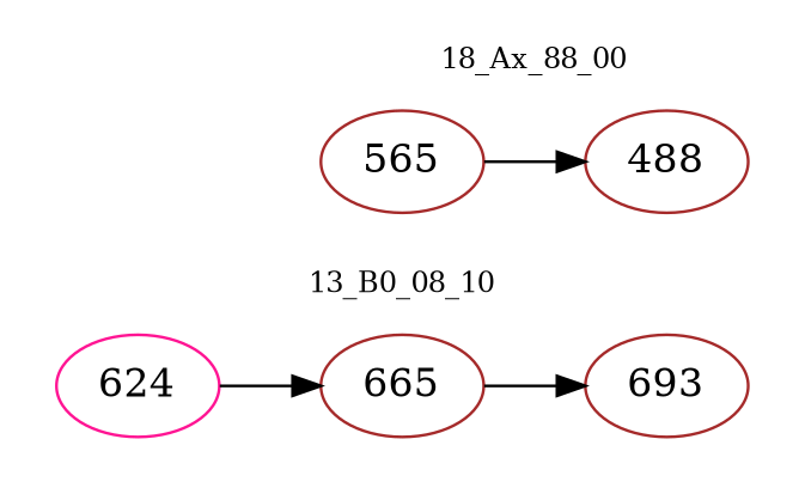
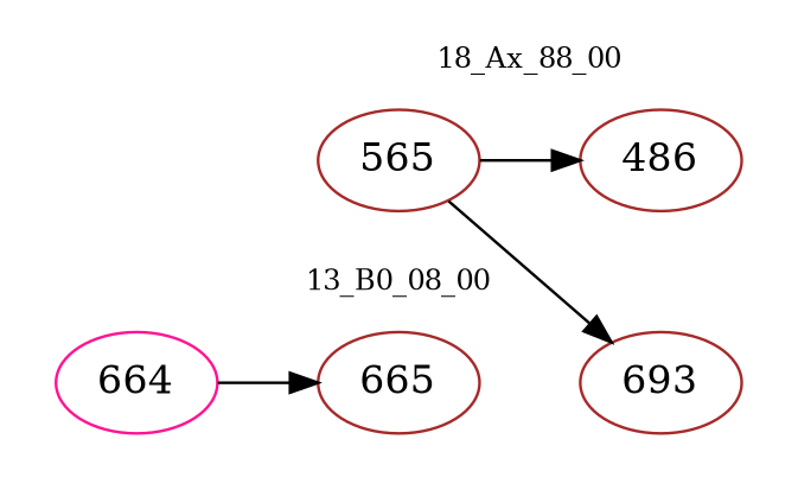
  digraph {
    rankdir=LR
    node [color=brown]
    edge [color=black]
    n1 [label=565]
-   n2 [label=488]
-   n3 [color=deeppink label=624]
+   n2 [label=486]
+   n3 [color=deeppink label=664]
    n4 [label=665]
    n5 [label=693]
    subgraph cluster_1 {
      color=white
      fontsize=10
      label="18_Ax_88_00"
      n1
      n2
    }
    subgraph cluster_2 {
      color=white
      fontsize=10
-     label="13_B0_08_10"
+     label="13_B0_08_00"
      n3
      n4
      n5
    }
    n1 -> n2
    n3 -> n4
-   n4 -> n5
+   n1 -> n5
  }
